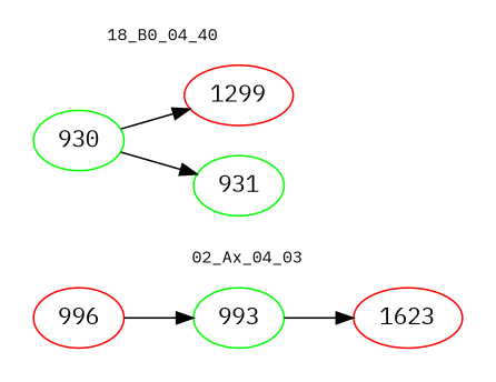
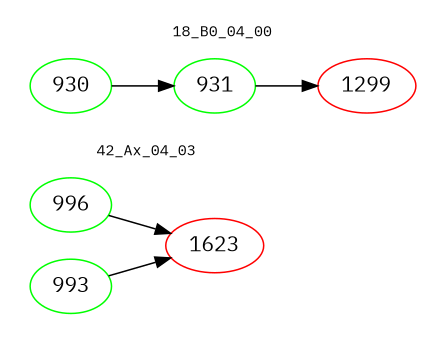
  digraph {
    fontname="IBM Plex Mono"
    rankdir=LR
    node [color=green fontname="IBM Plex Mono"]
    edge [color=black fontname="IBM Plex Mono"]
-   n1 [color=red label=996]
+   n1 [label=996]
    n2 [label=993]
    n3 [color=red label=1623]
    n4 [label=931]
    n5 [label=930]
    n6 [color=red label=1299]
    subgraph cluster_1 {
      color=white
      fontsize=10
-     label="02_Ax_04_03"
+     label="42_Ax_04_03"
      n1
      n2
      n3
    }
    subgraph cluster_2 {
      color=white
      fontsize=10
-     label="18_B0_04_40"
+     label="18_B0_04_00"
      n4
      n5
      n6
    }
-   n1 -> n2
+   n1 -> n3
    n2 -> n3
    n5 -> n4
-   n5 -> n6
+   n4 -> n6
  }
